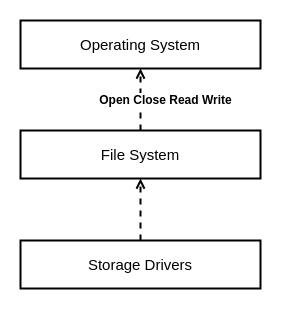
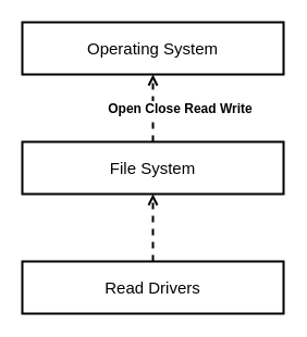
  <mxCell id="0" />
  <mxCell id="1" parent="0" />
  <mxCell id="2" style="edgeStyle=orthogonalEdgeStyle;rounded=0;orthogonalLoop=1;jettySize=auto;html=1;exitX=0.5;exitY=0;exitDx=0;exitDy=0;entryX=0.5;entryY=1;entryDx=0;entryDy=0;fontSize=15;endArrow=open;endFill=0;dashed=1;strokeWidth=2;" edge="1" parent="1" source="3" target="5"><mxGeometry relative="1" as="geometry" /></mxCell>
- <mxCell id="3" value="Storage Drivers" style="rounded=0;whiteSpace=wrap;html=1;strokeWidth=2;fontSize=15;" vertex="1" parent="1"><mxGeometry x="20" y="240" width="240" height="48" as="geometry" /></mxCell>
+ <mxCell id="3" value="Read Drivers" style="rounded=0;whiteSpace=wrap;html=1;strokeWidth=2;fontSize=15;" vertex="1" parent="1"><mxGeometry x="20" y="240" width="240" height="48" as="geometry" /></mxCell>
  <mxCell id="4" style="edgeStyle=orthogonalEdgeStyle;rounded=0;orthogonalLoop=1;jettySize=auto;html=1;exitX=0.5;exitY=0;exitDx=0;exitDy=0;entryX=0.5;entryY=1;entryDx=0;entryDy=0;fontSize=15;endArrow=open;endFill=0;dashed=1;strokeWidth=2;" edge="1" parent="1" source="5" target="6"><mxGeometry relative="1" as="geometry" /></mxCell>
  <mxCell id="5" value="File System" style="rounded=0;whiteSpace=wrap;html=1;strokeWidth=2;fontSize=15;" vertex="1" parent="1"><mxGeometry x="20" y="130" width="240" height="48" as="geometry" /></mxCell>
  <mxCell id="6" value="Operating System" style="rounded=0;whiteSpace=wrap;html=1;strokeWidth=2;fontSize=15;" vertex="1" parent="1"><mxGeometry x="20" y="20" width="240" height="48" as="geometry" /></mxCell>
  <mxCell id="7" value="Open Close Read Write" style="text;html=1;align=center;verticalAlign=middle;resizable=0;points=[];autosize=1;strokeColor=none;fillColor=none;fontSize=12;labelBackgroundColor=default;fontStyle=1;fontColor=default;" vertex="1" parent="1"><mxGeometry x="90" y="90" width="150" height="20" as="geometry" /></mxCell>
